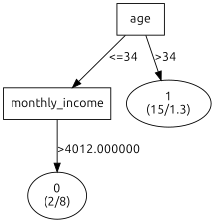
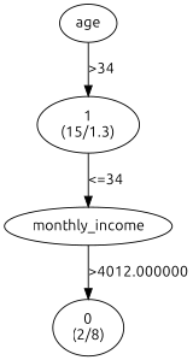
  digraph {
    fontname=Ubuntu
    node [fontname=Ubuntu shape=box]
    edge [fontname=Ubuntu]
-   n1 [label="age\n"]
-   n2 [label="monthly_income\n"]
+   n1 [label="age\n" shape=ellipse]
+   n2 [label="monthly_income\n" shape=ellipse]
    n3 [label="1\n(15/1.3)" shape=ellipse]
    n4 [label="0\n(2/8)" shape=ellipse]
-   n1 -> n2 [label="<=34"]
+   n3 -> n2 [label="<=34"]
    n1 -> n3 [label=">34"]
    n2 -> n4 [label=">4012.000000"]
  }
